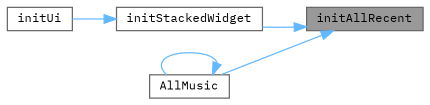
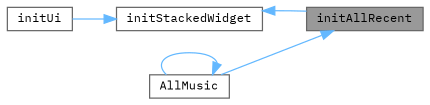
  digraph {
    fontname="IBM Plex Mono"
    rankdir=RL
    node [color=grey40 fillcolor=white fontname="IBM Plex Mono" fontsize=10 shape=box style=filled]
    edge [color=steelblue1 dir=back fontname="IBM Plex Mono" fontsize=10 labelfontname=Helvetica labelfontsize=10 style=solid]
    n1 [color=gray40 fillcolor=grey60 fontcolor=black height=0.2 label=initAllRecent width=0.4]
    n2 [height=0.2 label=initStackedWidget width=0.4]
    n3 [height=0.2 label=AllMusic width=0.4]
    n4 [height=0.2 label=initUi width=0.4]
-   n1 -> n2
+   n2 -> n1
    n1 -> n3
    n2 -> n4
    n3 -> n3
  }
